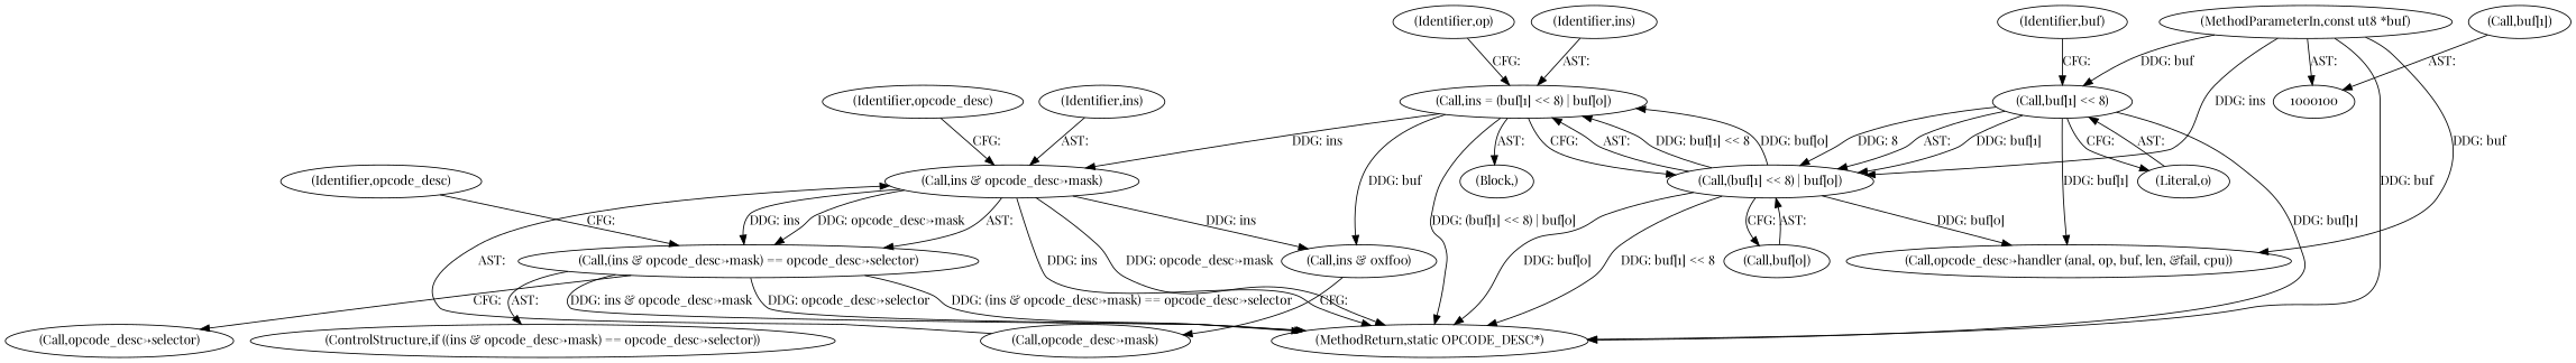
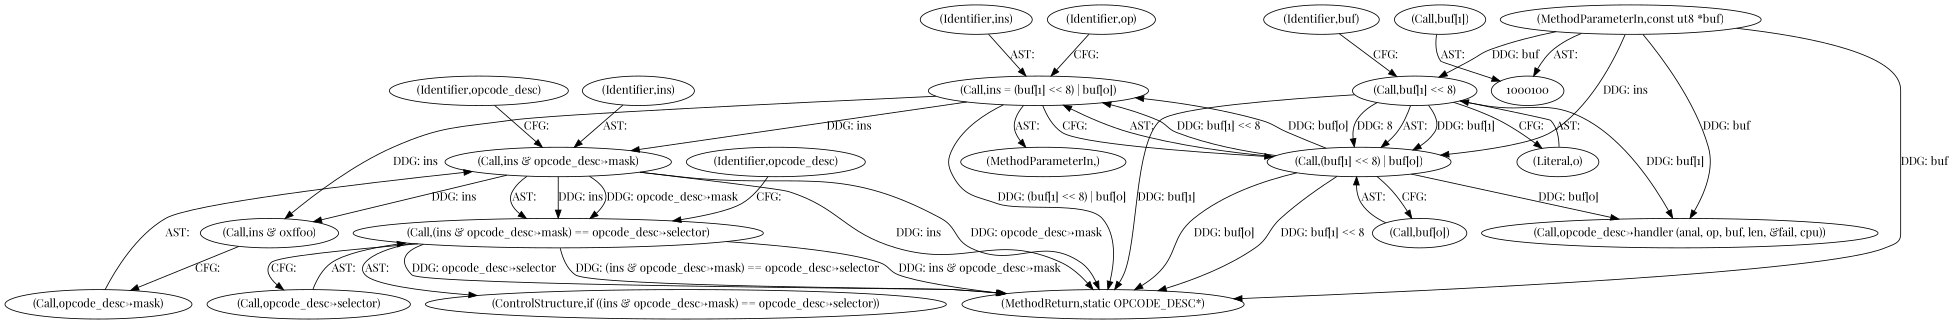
  digraph {
    fontname="Playfair Display"
    node [fontname="Playfair Display"]
    edge [fontname="Playfair Display"]
    n1 [label="(Call,(ins & opcode_desc->mask) == opcode_desc->selector)"]
    n2 [label="(Call,opcode_desc->selector)"]
    n3 [label="(ControlStructure,if ((ins & opcode_desc->mask) == opcode_desc->selector))"]
    n4 [label="(MethodReturn,static OPCODE_DESC*)"]
    n5 [label="(Call,ins & opcode_desc->mask)"]
    n6 [label="(Call,ins & 0xff00)"]
    n7 [label="(Call,opcode_desc->mask)"]
    n8 [label="(Call,ins = (buf[1] << 8) | buf[0])"]
    n9 [label="(Call,(buf[1] << 8) | buf[0])"]
-   n10 [label="(Block,)"]
+   n10 [label="(MethodParameterIn,)"]
    n11 [label="(Call,opcode_desc->handler (anal, op, buf, len, &fail, cpu))"]
    n12 [label="(Call,buf[0])"]
    n13 [label="(Call,buf[1] << 8)"]
    n14 [label="(Literal,0)"]
    n15 [label="(MethodParameterIn,const ut8 *buf)"]
    1000100
    n17 [label="(Identifier,op)"]
    n18 [label="(Identifier,opcode_desc)"]
    n19 [label="(Identifier,ins)"]
    n20 [label="(Identifier,ins)"]
    n21 [label="(Identifier,opcode_desc)"]
    n22 [label="(Call,buf[1])"]
    n23 [label="(Identifier,buf)"]
    n1 -> n2 [label="CFG: "]
    n1 -> n3 [label="AST: "]
    n1 -> n4 [label="DDG: opcode_desc->selector"]
    n1 -> n4 [label="DDG: (ins & opcode_desc->mask) == opcode_desc->selector"]
    n1 -> n4 [label="DDG: ins & opcode_desc->mask"]
+   n2 -> n1 [label="AST: "]
    n5 -> n1 [label="AST: "]
    n5 -> n1 [label="DDG: ins"]
    n5 -> n1 [label="DDG: opcode_desc->mask"]
    n5 -> n4 [label="DDG: ins"]
    n5 -> n4 [label="DDG: opcode_desc->mask"]
    n5 -> n6 [label="DDG: ins"]
    n6 -> n7 [label="CFG: "]
    n7 -> n5 [label="AST: "]
    n8 -> n4 [label="DDG: (buf[1] << 8) | buf[0]"]
    n8 -> n5 [label="DDG: ins"]
-   n8 -> n6 [label="DDG: buf"]
+   n8 -> n6 [label="DDG: ins"]
    n8 -> n9 [label="CFG: "]
    n8 -> n10 [label="AST: "]
    n9 -> n4 [label="DDG: buf[0]"]
    n9 -> n4 [label="DDG: buf[1] << 8"]
    n9 -> n8 [label="AST: "]
    n9 -> n8 [label="DDG: buf[1] << 8"]
    n9 -> n8 [label="DDG: buf[0]"]
    n9 -> n11 [label="DDG: buf[0]"]
    n9 -> n12 [label="CFG: "]
    n12 -> n9 [label="AST: "]
    n13 -> n4 [label="DDG: buf[1]"]
    n13 -> n9 [label="AST: "]
    n13 -> n9 [label="DDG: buf[1]"]
    n13 -> n9 [label="DDG: 8"]
    n13 -> n11 [label="DDG: buf[1]"]
    n13 -> n14 [label="CFG: "]
    n14 -> n13 [label="AST: "]
    n15 -> n4 [label="DDG: buf"]
    n15 -> n9 [label="DDG: ins"]
    n15 -> n11 [label="DDG: buf"]
    n15 -> n13 [label="DDG: buf"]
    n15 -> 1000100 [label="AST: "]
    n17 -> n8 [label="CFG: "]
    n18 -> n5 [label="CFG: "]
    n19 -> n5 [label="AST: "]
    n20 -> n8 [label="AST: "]
    n21 -> n1 [label="CFG: "]
    n22 -> 1000100 [label="AST: "]
    n23 -> n13 [label="CFG: "]
  }
